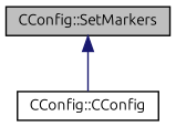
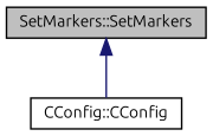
  digraph {
    rankdir=TB
    fontname=Ubuntu
    node [color=black fontname=Ubuntu fontsize=10 shape=record style=filled]
-   n1 [fillcolor=grey75 fontcolor=black height=0.2 label="CConfig::SetMarkers" width=0.4]
+   n1 [fillcolor=grey75 fontcolor=black height=0.2 label="SetMarkers::SetMarkers" width=0.4]
    n2 [fillcolor=white height=0.2 label="CConfig::CConfig" width=0.4]
    n1 -> n2 [color=midnightblue dir=back fontname=Ubuntu fontsize=10 labelfontname=Helvetica labelfontsize=10 style=solid]
  }
